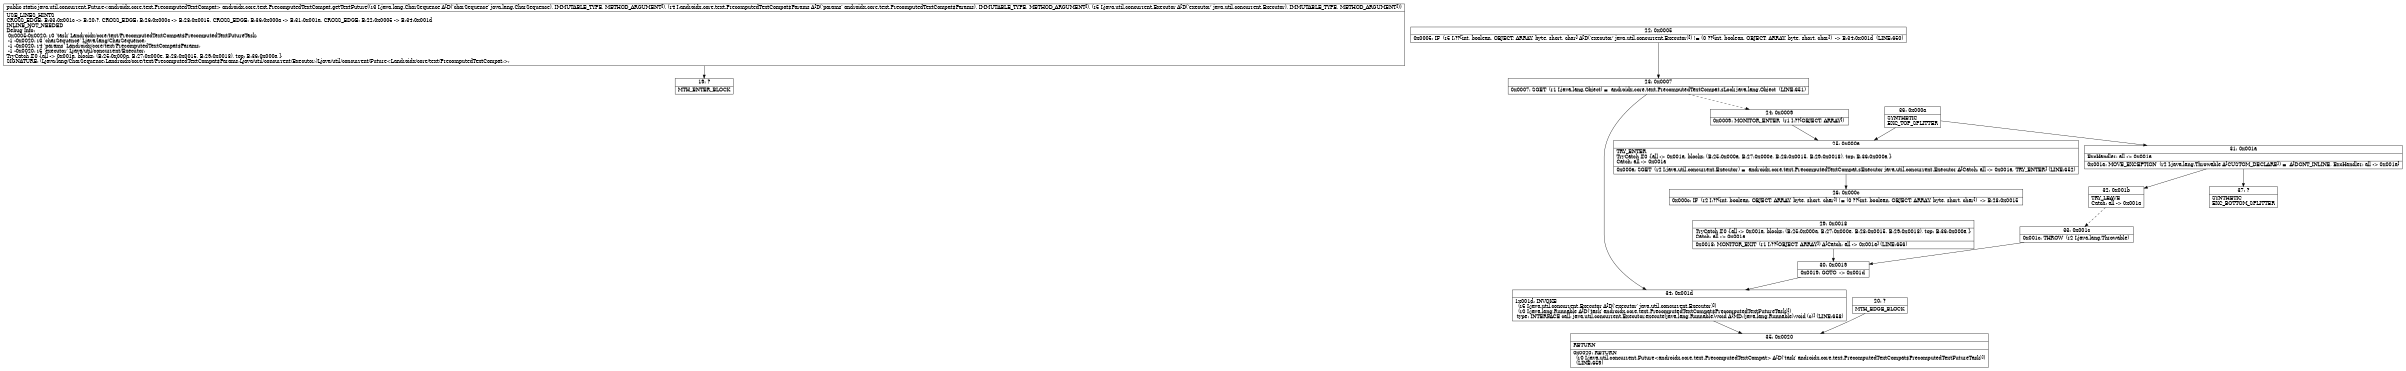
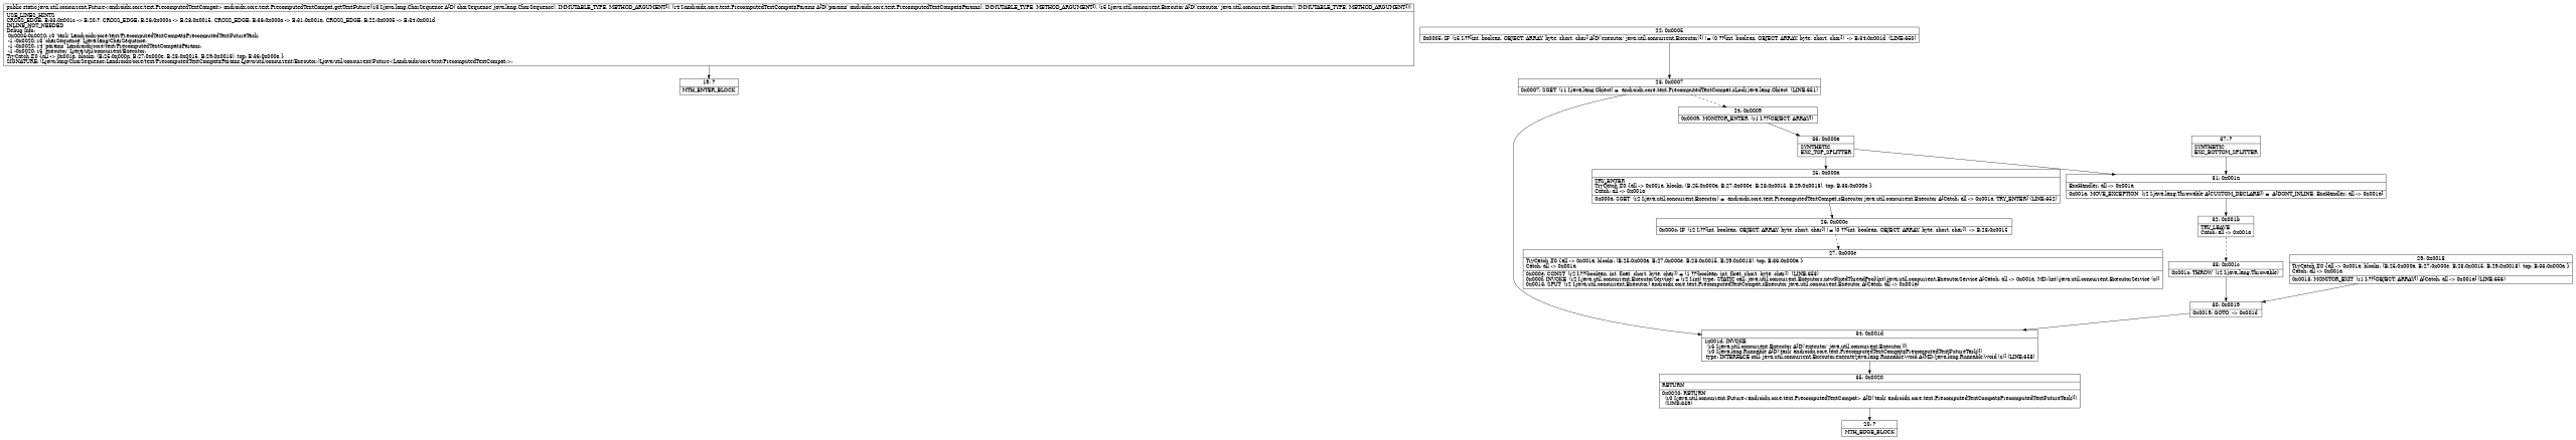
  digraph {
    node [shape=record]
    n1 [label="{19\:\ ?|MTH_ENTER_BLOCK\l}"]
    n2 [label="{22\:\ 0x0005|0x0005: IF  (r5 I:??[int, boolean, OBJECT, ARRAY, byte, short, char] A[D('executor' java.util.concurrent.Executor)]) != (0 ??[int, boolean, OBJECT, ARRAY, byte, short, char])  \-\> B:34:0x001d  (LINE:650)\l}"]
    n3 [label="{23\:\ 0x0007|0x0007: SGET  (r1 I:java.lang.Object) =  androidx.core.text.PrecomputedTextCompat.sLock java.lang.Object  (LINE:651)\l}"]
    n4 [label="{34\:\ 0x001d|1x001d: INVOKE  \l  (r5 I:java.util.concurrent.Executor A[D('executor' java.util.concurrent.Executor)])\l  (r0 I:java.lang.Runnable A[D('task' androidx.core.text.PrecomputedTextCompat$PrecomputedTextFutureTask)])\l type: INTERFACE call: java.util.concurrent.Executor.execute(java.lang.Runnable):void A[MD:(java.lang.Runnable):void (c)] (LINE:658)\l}"]
    n5 [label="{24\:\ 0x0009|0x0009: MONITOR_ENTER  (r1 I:??[OBJECT, ARRAY]) \l}"]
    n6 [label="{35\:\ 0x0020|RETURN\l|0x0020: RETURN  \l  (r0 I:java.util.concurrent.Future\<androidx.core.text.PrecomputedTextCompat\> A[D('task' androidx.core.text.PrecomputedTextCompat$PrecomputedTextFutureTask)])\l  (LINE:659)\l}"]
    n7 [label="{36\:\ 0x000a|SYNTHETIC\lEXC_TOP_SPLITTER\l}"]
    n8 [label="{25\:\ 0x000a|TRY_ENTER\lTryCatch #0 \{all \-\> 0x001a, blocks: (B:25:0x000a, B:27:0x000e, B:28:0x0015, B:29:0x0018), top: B:36:0x000a \}\lCatch: all \-\> 0x001a\l|0x000a: SGET  (r2 I:java.util.concurrent.Executor) =  androidx.core.text.PrecomputedTextCompat.sExecutor java.util.concurrent.Executor A[Catch: all \-\> 0x001a, TRY_ENTER] (LINE:652)\l}"]
    n9 [label="{31\:\ 0x001a|ExcHandler: all \-\> 0x001a\l|0x001a: MOVE_EXCEPTION  (r2 I:java.lang.Throwable A[CUSTOM_DECLARE]) =  A[DONT_INLINE, ExcHandler: all \-\> 0x001a]\l}"]
    n10 [label="{26\:\ 0x000c|0x000c: IF  (r2 I:??[int, boolean, OBJECT, ARRAY, byte, short, char]) != (0 ??[int, boolean, OBJECT, ARRAY, byte, short, char])  \-\> B:28:0x0015 \l}"]
    n11 [label="{32\:\ 0x001b|TRY_LEAVE\lCatch: all \-\> 0x001a\l}"]
+   n12 [label="{27\:\ 0x000e|TryCatch #0 \{all \-\> 0x001a, blocks: (B:25:0x000a, B:27:0x000e, B:28:0x0015, B:29:0x0018), top: B:36:0x000a \}\lCatch: all \-\> 0x001a\l|0x000e: CONST  (r2 I:??[boolean, int, float, short, byte, char]) = (1 ??[boolean, int, float, short, byte, char])  (LINE:653)\l0x000f: INVOKE  (r2 I:java.util.concurrent.ExecutorService) = (r2 I:int) type: STATIC call: java.util.concurrent.Executors.newFixedThreadPool(int):java.util.concurrent.ExecutorService A[Catch: all \-\> 0x001a, MD:(int):java.util.concurrent.ExecutorService (c)]\l0x0013: SPUT  (r2 I:java.util.concurrent.Executor) androidx.core.text.PrecomputedTextCompat.sExecutor java.util.concurrent.Executor A[Catch: all \-\> 0x001a]\l}"]
    n13 [label="{29\:\ 0x0018|TryCatch #0 \{all \-\> 0x001a, blocks: (B:25:0x000a, B:27:0x000e, B:28:0x0015, B:29:0x0018), top: B:36:0x000a \}\lCatch: all \-\> 0x001a\l|0x0018: MONITOR_EXIT  (r1 I:??[OBJECT, ARRAY]) A[Catch: all \-\> 0x001a] (LINE:656)\l}"]
    n14 [label="{30\:\ 0x0019|0x0019: GOTO  \-\> 0x001d \l}"]
    n15 [label="{37\:\ ?|SYNTHETIC\lEXC_BOTTOM_SPLITTER\l}"]
    n16 [label="{33\:\ 0x001c|0x001c: THROW  (r2 I:java.lang.Throwable) \l}"]
    n17 [label="{20\:\ ?|MTH_EDGE_BLOCK\l}"]
    n18 [label="{public static java.util.concurrent.Future\<androidx.core.text.PrecomputedTextCompat\> androidx.core.text.PrecomputedTextCompat.getTextFuture((r3 I:java.lang.CharSequence A[D('charSequence' java.lang.CharSequence), IMMUTABLE_TYPE, METHOD_ARGUMENT]), (r4 I:androidx.core.text.PrecomputedTextCompat$Params A[D('params' androidx.core.text.PrecomputedTextCompat$Params), IMMUTABLE_TYPE, METHOD_ARGUMENT]), (r5 I:java.util.concurrent.Executor A[D('executor' java.util.concurrent.Executor), IMMUTABLE_TYPE, METHOD_ARGUMENT]))  | USE_LINES_HINTS\lCROSS_EDGE: B:33:0x001c \-\> B:20:?, CROSS_EDGE: B:26:0x000c \-\> B:28:0x0015, CROSS_EDGE: B:36:0x000a \-\> B:31:0x001a, CROSS_EDGE: B:22:0x0005 \-\> B:34:0x001d\lINLINE_NOT_NEEDED\lDebug Info:\l  0x0005\-0x0020: r0 'task' Landroidx\/core\/text\/PrecomputedTextCompat$PrecomputedTextFutureTask;\l  \-1 \-0x0020: r3 'charSequence' Ljava\/lang\/CharSequence;\l  \-1 \-0x0020: r4 'params' Landroidx\/core\/text\/PrecomputedTextCompat$Params;\l  \-1 \-0x0020: r5 'executor' Ljava\/util\/concurrent\/Executor;\lTryCatch #0 \{all \-\> 0x001a, blocks: (B:25:0x000a, B:27:0x000e, B:28:0x0015, B:29:0x0018), top: B:36:0x000a \}\lSIGNATURE: (Ljava\/lang\/CharSequence;Landroidx\/core\/text\/PrecomputedTextCompat$Params;Ljava\/util\/concurrent\/Executor;)Ljava\/util\/concurrent\/Future\<Landroidx\/core\/text\/PrecomputedTextCompat;\>;\l}"]
    n2 -> n3 [style=solid]
    n3 -> n4
    n3 -> n5 [style=dashed]
    n4 -> n6
-   n5 -> n8
-   n17 -> n6
+   n5 -> n7
+   n6 -> n17
    n7 -> n8
    n7 -> n9
    n8 -> n10
    n9 -> n11
+   n10 -> n12 [style=dashed]
    n11 -> n16 [style=dashed]
    n13 -> n14
    n14 -> n4
-   n9 -> n15
+   n15 -> n9
    n16 -> n14
    n18 -> n1
  }
